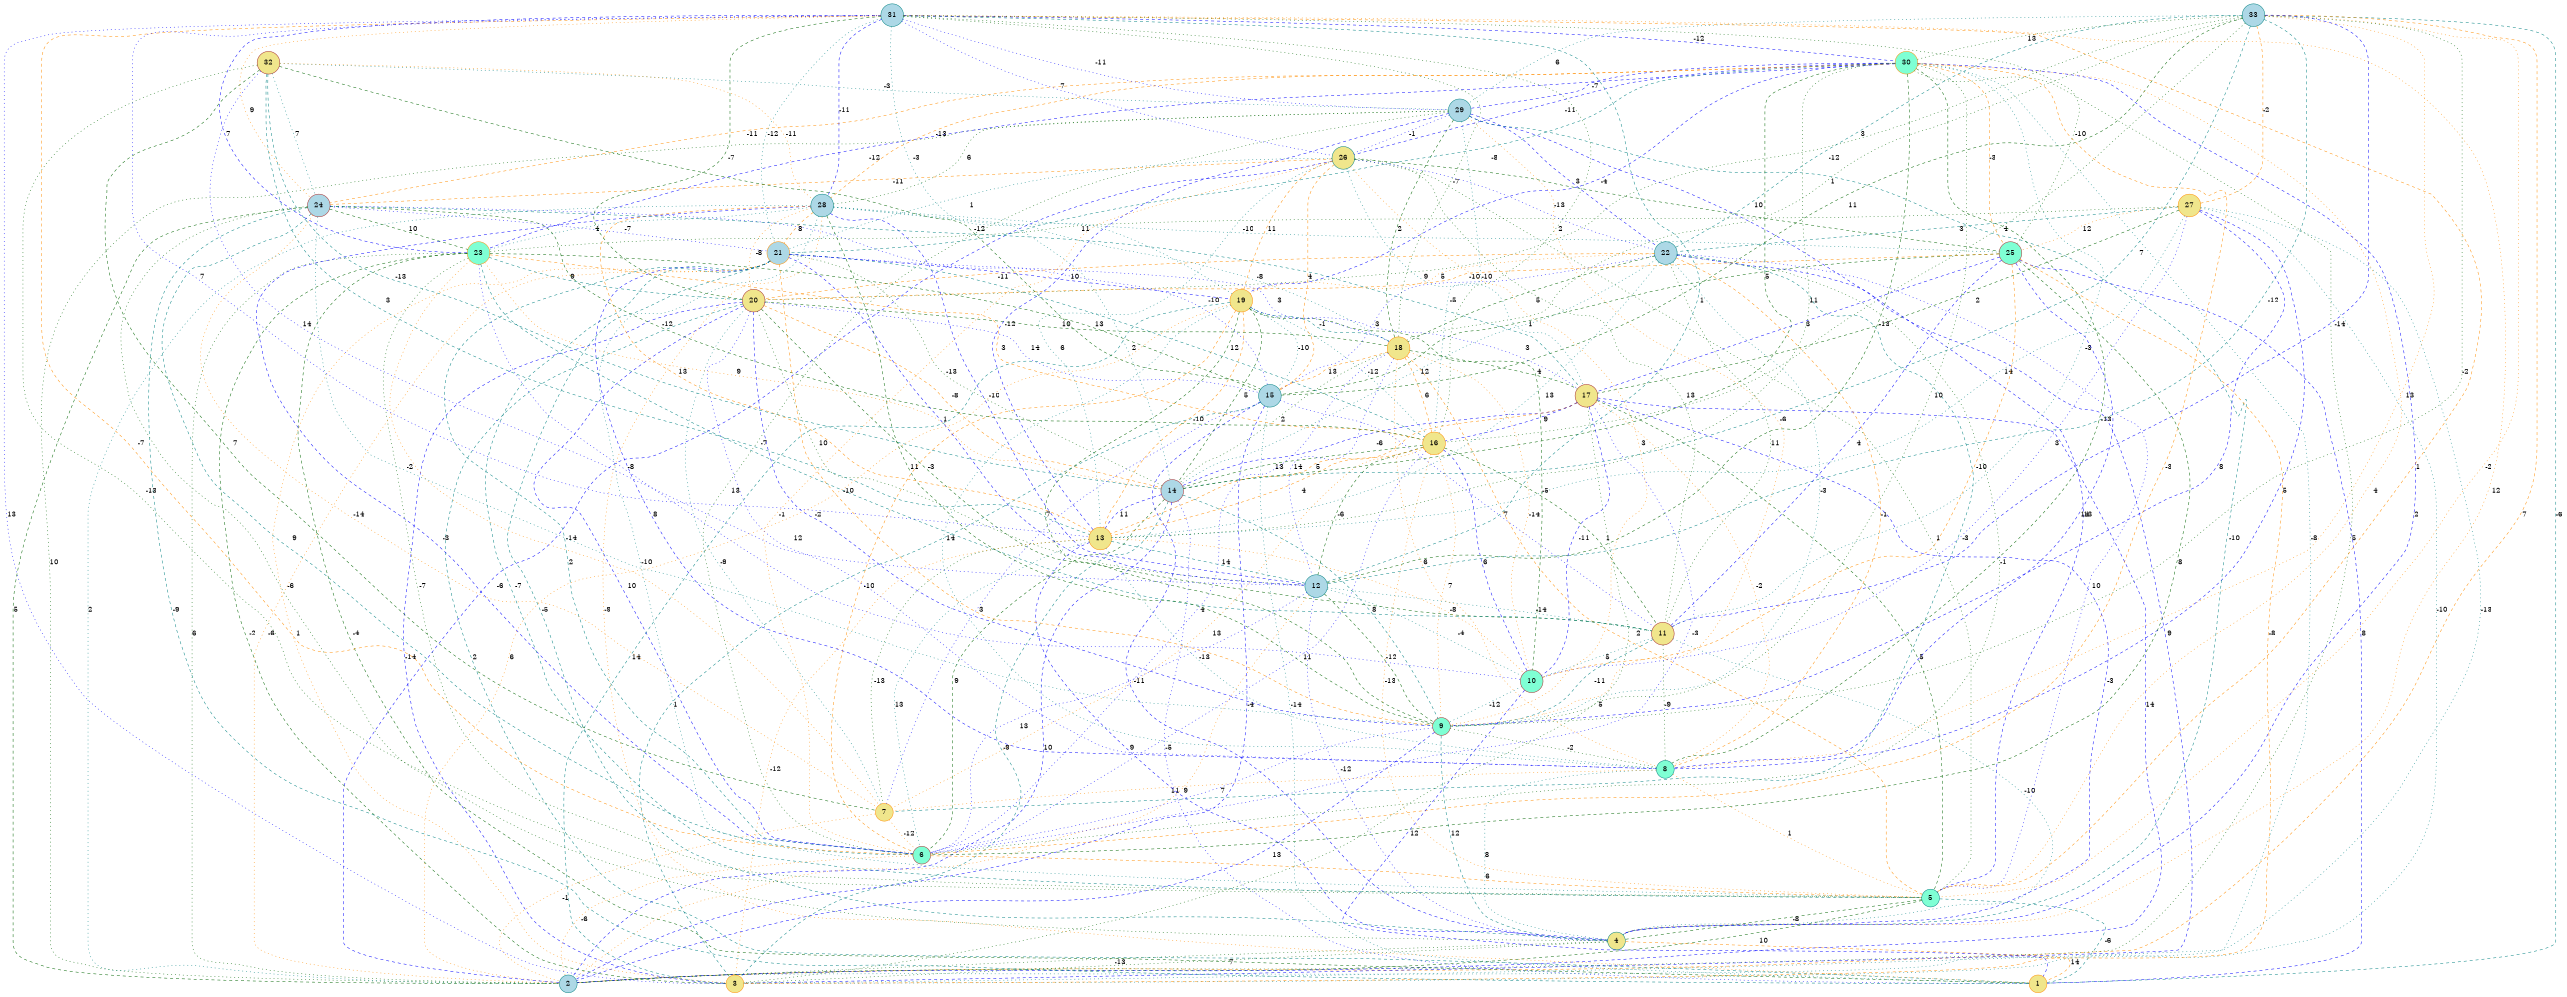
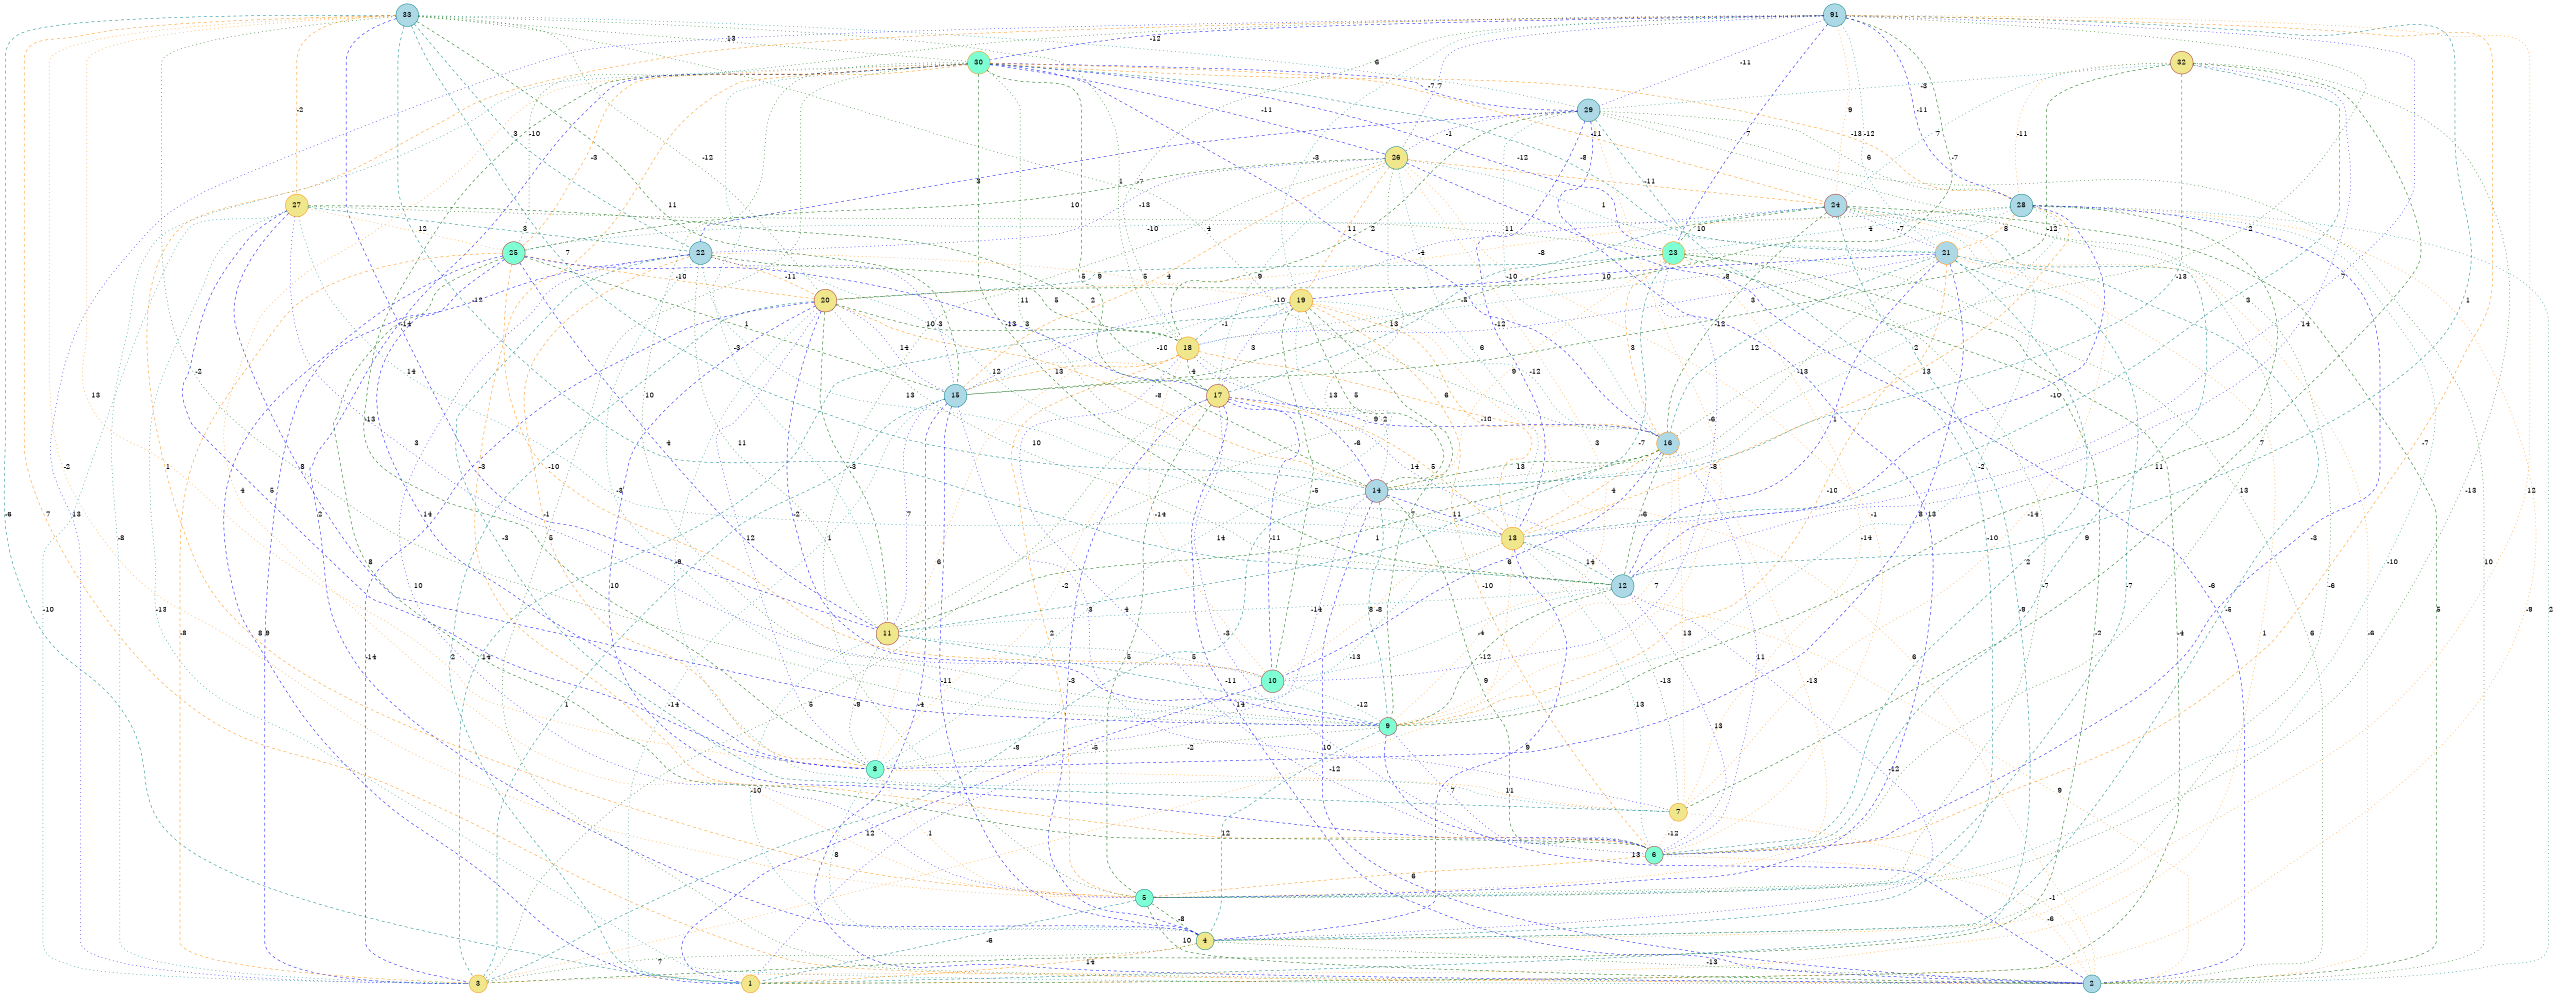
  graph {
    fontname="Helvetica,Arial,sans-serif"
    node [color=teal fillcolor=khaki shape=circle style=filled]
    edge [color=blue style=dashed]
    1 [color=darkorange]
    33 [fillcolor=lightblue]
    2 [fillcolor=lightblue]
    5 [fillcolor=aquamarine]
    8 [fillcolor=aquamarine]
    9 [color=brown fillcolor=aquamarine]
    11 [color=brown]
    12 [fillcolor=lightblue]
    14 [color=brown fillcolor=lightblue]
    15 [fillcolor=lightblue]
-   16 [color=darkorange]
+   16 [color=darkorange fillcolor=lightblue]
    18 [color=darkorange]
    20 [color=brown]
    22 [fillcolor=lightblue]
    27 [color=darkorange]
    29 [fillcolor=lightblue]
    30 [color=darkorange fillcolor=aquamarine]
    4
    7 [color=darkorange]
    6 [color=brown fillcolor=aquamarine]
    10 [color=brown fillcolor=aquamarine]
    13 [color=darkorange]
    3 [color=darkorange]
    17 [color=brown]
    19 [color=darkorange]
    23 [color=darkorange fillcolor=aquamarine]
    25 [color=brown fillcolor=aquamarine]
    28 [fillcolor=lightblue]
    26
    24 [color=brown fillcolor=lightblue]
    21 [color=darkorange fillcolor=lightblue]
    32 [color=brown]
-   31 [fillcolor=lightblue]
+   31 [fillcolor=lightblue label=91]
    33 -- 1 [color=teal label=-6]
    33 -- 2 [color=darkorange label=7]
    33 -- 5 [color=darkorange label=-2 style=dotted]
    33 -- 8 [color=darkorange label=13 style=dotted]
    33 -- 9 [color=darkgreen label=-2 style=dotted]
    33 -- 11 [label=-14]
    33 -- 12 [color=teal label=-12]
    33 -- 14 [color=teal label=7]
    33 -- 15 [color=darkgreen label=11]
    33 -- 16 [color=darkgreen label=4 style=dotted]
    33 -- 18 [color=darkgreen label=1 style=dotted]
    33 -- 20 [color=darkgreen label=-12 style=dotted]
    33 -- 22 [color=teal label=3]
    33 -- 27 [color=darkorange label=-2]
    33 -- 29 [color=teal label=6 style=dotted]
    33 -- 30 [color=darkgreen label=13 style=dotted]
    5 -- 1 [color=teal label=-6]
    5 -- 2 [color=darkgreen label=10]
    5 -- 4 [color=darkgreen label=-8]
    8 -- 5 [color=darkorange label=1 style=dotted]
    8 -- 4 [color=teal label=8 style=dotted]
    8 -- 7 [color=darkorange label=11 style=dotted]
    9 -- 2 [label=13]
    9 -- 8 [color=darkgreen label=-2 style=dotted]
    9 -- 4 [color=teal label=12]
    9 -- 6 [label=7 style=dotted]
    11 -- 8 [color=darkgreen label=-9 style=dotted]
    11 -- 9 [color=teal label=-11]
    11 -- 4 [color=teal label=-10 style=dotted]
    11 -- 10 [color=teal label=5 style=dotted]
    12 -- 2 [color=darkorange label=9 style=dotted]
    12 -- 9 [color=darkgreen label=-12]
    12 -- 11 [color=teal label=-14 style=dotted]
    12 -- 4 [label=-12 style=dotted]
    12 -- 6 [label=13 style=dotted]
    12 -- 10 [color=teal label=-4 style=dotted]
    14 -- 1 [label=-5 style=dotted]
    14 -- 2 [label=10]
    14 -- 9 [color=teal label=8]
    14 -- 6 [color=darkgreen label=9]
    14 -- 13 [label=11]
    14 -- 3 [color=teal label=-9]
    15 -- 1 [color=teal label=-14 style=dotted]
    15 -- 2 [label=-4]
    15 -- 11 [label=7 style=dotted]
    15 -- 4 [label=-11]
    15 -- 7 [label=3 style=dotted]
    15 -- 3 [color=teal label=1]
    16 -- 5 [color=darkorange label=-13 style=dotted]
    16 -- 9 [color=darkorange label=7 style=dotted]
    16 -- 11 [color=darkgreen label=1]
    16 -- 12 [color=darkgreen label=-6]
    16 -- 14 [color=darkgreen label=13]
    16 -- 7 [color=darkorange label=13 style=dotted]
    16 -- 6 [label=11 style=dotted]
    16 -- 10 [label=6]
    16 -- 13 [color=darkorange label=4]
    18 -- 5 [color=darkorange label=2]
    18 -- 8 [color=darkorange label=6 style=dotted]
    18 -- 12 [label=14 style=dotted]
    18 -- 14 [color=darkgreen label=2 style=dotted]
    18 -- 15 [color=darkorange label=13]
    18 -- 16 [color=darkorange label=6]
    18 -- 6 [label=4 style=dotted]
    18 -- 10 [color=darkorange label=-14 style=dotted]
    18 -- 17 [color=darkgreen label=4]
    20 -- 1 [color=teal label=2]
    20 -- 8 [label=12 style=dotted]
    20 -- 9 [label=-2]
    20 -- 11 [color=darkgreen label=-3]
    20 -- 12 [color=darkgreen label=10 style=dotted]
    20 -- 14 [color=darkorange label=-8]
    20 -- 15 [label=14 style=dotted]
    20 -- 18 [color=darkgreen label=10]
    20 -- 7 [color=teal label=-9 style=dotted]
    20 -- 6 [label=10]
    20 -- 3 [label=-14]
    22 -- 5 [label=10 style=dotted]
    22 -- 8 [color=darkorange label=-1]
    22 -- 9 [color=teal label=-3 style=dotted]
    22 -- 11 [color=darkgreen label=11 style=dotted]
    22 -- 14 [color=teal label=12 style=dotted]
    22 -- 15 [label=3 style=dotted]
    22 -- 18 [color=darkgreen label=5]
    22 -- 20 [color=darkorange label=-11]
    22 -- 7 [color=teal label=-3]
-   22 -- 6 [color=darkgreen label=-1 style=dotted]
    22 -- 13 [color=teal label=13 style=dotted]
    22 -- 3 [label=9]
    22 -- 19 [color=darkorange label=5 style=dotted]
    27 -- 2 [color=teal label=-13 style=dotted]
    27 -- 8 [label=5]
    27 -- 9 [label=8]
    27 -- 22 [color=teal label=3]
    27 -- 10 [label=3 style=dotted]
    27 -- 13 [color=teal label=14 style=dotted]
    27 -- 3 [color=teal label=-10 style=dotted]
    27 -- 17 [color=darkgreen label=2]
    27 -- 23 [color=darkgreen label=11 style=dotted]
    27 -- 25 [color=darkorange label=12 style=dotted]
    29 -- 2 [color=darkgreen label=10 style=dotted]
    29 -- 5 [label=13]
    29 -- 9 [color=darkorange label=-6 style=dotted]
    29 -- 16 [color=teal label=-10 style=dotted]
    29 -- 18 [color=darkgreen label=2]
    29 -- 22 [label=3]
    29 -- 4 [color=teal label=-10]
    29 -- 6 [color=darkgreen label=13 style=dotted]
    29 -- 13 [label=-12]
    29 -- 28 [color=darkgreen label=6 style=dotted]
    29 -- 26 [label=-1 style=dotted]
    30 -- 2 [color=darkgreen label=5 style=dotted]
    30 -- 5 [color=darkorange label=4 style=dotted]
    30 -- 8 [color=darkgreen label=-13]
    30 -- 9 [color=darkgreen label=10 style=dotted]
    30 -- 11 [color=teal label=-3 style=dotted]
    30 -- 12 [color=darkgreen label=-13]
    30 -- 14 [color=darkgreen label=5]
    30 -- 29 [label=-7]
    30 -- 4 [label=2]
    30 -- 6 [color=darkorange label=-3]
    30 -- 13 [color=darkgreen label=11 style=dotted]
    30 -- 3 [color=teal label=-8 style=dotted]
-   30 -- 19 [label=-4]
+   30 -- 16 [label=-4]
    30 -- 23 [label=-12]
    30 -- 25 [color=darkorange label=-3]
    30 -- 28 [color=darkorange label=-13]
    30 -- 26 [label=-11]
    30 -- 24 [color=darkorange label=-11]
    30 -- 21 [color=teal label=-8]
    4 -- 1 [color=darkorange label=14]
    4 -- 2 [color=darkgreen label=-13 style=dotted]
    4 -- 3 [color=darkgreen label=7 style=dotted]
    7 -- 2 [color=darkorange label=-1 style=dotted]
    7 -- 6 [color=darkorange label=-12 style=dotted]
    6 -- 2 [color=darkorange label=-6 style=dotted]
    6 -- 5 [color=darkorange label=6]
    10 -- 1 [label=12]
    10 -- 9 [color=teal label=-12 style=dotted]
    13 -- 8 [color=teal label=-13 style=dotted]
    13 -- 12 [color=teal label=14]
    13 -- 4 [label=9]
    13 -- 7 [color=darkgreen label=-13 style=dotted]
    13 -- 6 [color=teal label=13 style=dotted]
    13 -- 10 [color=darkorange label=-8 style=dotted]
    13 -- 3 [color=darkorange label=-12 style=dotted]
    17 -- 2 [label=14]
    17 -- 5 [color=darkgreen label=5]
    17 -- 8 [color=darkorange label=-2 style=dotted]
    17 -- 14 [label=-6]
    17 -- 16 [label=9]
    17 -- 4 [label=-3]
    17 -- 6 [label=-3 style=dotted]
    17 -- 10 [label=-11]
    17 -- 13 [color=darkorange label=5]
    17 -- 3 [color=darkgreen label=5 style=dotted]
    19 -- 2 [color=darkorange label=6 style=dotted]
    19 -- 8 [color=teal label=14 style=dotted]
    19 -- 9 [color=darkgreen label=7]
    19 -- 14 [color=darkgreen label=5]
    19 -- 15 [color=teal label=-10 style=dotted]
    19 -- 16 [color=teal label=-12 style=dotted]
    19 -- 18 [color=teal label=-1]
    19 -- 6 [color=darkorange label=-10]
    19 -- 10 [color=darkgreen label=-5]
    19 -- 13 [color=darkorange label=-10]
    19 -- 3 [color=teal label=14]
    19 -- 17 [label=3 style=dotted]
    23 -- 1 [color=darkgreen label=-4]
    23 -- 2 [color=darkgreen label=6 style=dotted]
    23 -- 5 [color=darkgreen label=-7 style=dotted]
    23 -- 11 [color=teal label=-7]
    23 -- 14 [color=darkorange label=9 style=dotted]
    23 -- 15 [color=darkgreen label=13]
    23 -- 16 [color=darkorange label=3]
    23 -- 20 [color=teal label=9]
    23 -- 7 [color=darkorange label=-14 style=dotted]
    23 -- 10 [label=-8 style=dotted]
    23 -- 3 [color=darkgreen label=-2]
    25 -- 1 [label=8]
    25 -- 8 [label=14]
    25 -- 11 [label=4]
    25 -- 15 [color=darkgreen label=1]
    25 -- 20 [color=darkorange label=-10]
    25 -- 6 [color=darkgreen label=8]
    25 -- 10 [color=darkorange label=-10]
    25 -- 3 [color=darkorange label=-8]
    25 -- 17 [label=3]
    28 -- 1 [color=darkorange label=-9 style=dotted]
    28 -- 2 [color=teal label=2 style=dotted]
    28 -- 5 [color=teal label=-10 style=dotted]
    28 -- 9 [color=darkgreen label=11]
    28 -- 12 [label=-10]
    28 -- 14 [color=teal label=2 style=dotted]
    28 -- 18 [color=teal label=-8 style=dotted]
    28 -- 20 [color=darkorange label=-8 style=dotted]
    28 -- 6 [label=-3]
    28 -- 13 [color=darkorange label=13]
    28 -- 23 [color=teal label=4 style=dotted]
    28 -- 25 [color=teal label=-10 style=dotted]
    28 -- 21 [color=darkorange label=8]
    26 -- 2 [label=-6]
    26 -- 5 [color=darkgreen label=1 style=dotted]
    26 -- 9 [color=darkorange label=3 style=dotted]
    26 -- 11 [color=darkgreen label=13 style=dotted]
    26 -- 15 [color=darkorange label=4]
    26 -- 22 [label=-13 style=dotted]
    26 -- 6 [color=darkorange label=-1 style=dotted]
    26 -- 13 [color=teal label=6 style=dotted]
    26 -- 17 [color=teal label=9 style=dotted]
    26 -- 19 [color=darkorange label=11]
    26 -- 25 [color=darkgreen label=10]
    26 -- 24 [color=darkorange label=-11]
    26 -- 21 [color=teal label=1 style=dotted]
    24 -- 1 [color=teal label=-9]
    24 -- 2 [color=darkgreen label=5]
    24 -- 9 [color=teal label=-2 style=dotted]
    24 -- 15 [label=-10 style=dotted]
    24 -- 16 [color=darkgreen label=-12]
    24 -- 4 [color=darkgreen label=-6 style=dotted]
    24 -- 7 [color=darkorange label=-14 style=dotted]
    24 -- 6 [color=teal label=9]
    24 -- 17 [color=teal label=-5]
    24 -- 23 [color=darkgreen label=10]
    24 -- 21 [label=-7 style=dotted]
    21 -- 2 [color=darkorange label=-6 style=dotted]
    21 -- 5 [color=teal label=-7]
    21 -- 8 [label=8]
    21 -- 9 [color=darkorange label=-10]
    21 -- 12 [label=1]
    21 -- 14 [color=darkgreen label=-13 style=dotted]
    21 -- 16 [color=teal label=12]
    21 -- 18 [label=3 style=dotted]
    21 -- 4 [color=teal label=-5]
    21 -- 6 [color=teal label=2]
    21 -- 3 [color=darkorange label=1 style=dotted]
    21 -- 19 [label=10]
    32 -- 5 [color=darkgreen label=-13 style=dotted]
    32 -- 12 [label=14 style=dotted]
    32 -- 14 [color=teal label=-13]
    32 -- 15 [color=darkgreen label=-12]
    32 -- 29 [color=teal label=-3 style=dotted]
    32 -- 7 [color=darkgreen label=7]
    32 -- 13 [color=teal label=3]
    32 -- 28 [color=darkorange label=-11 style=dotted]
    32 -- 24 [color=teal label=7 style=dotted]
    31 -- 5 [color=darkorange label=1]
    31 -- 12 [color=teal label=1]
    31 -- 16 [color=darkgreen label=2 style=dotted]
    31 -- 18 [color=darkgreen label=-7 style=dotted]
    31 -- 20 [color=darkgreen label=-7]
    31 -- 29 [label=-11 style=dotted]
    31 -- 30 [label=-12]
    31 -- 4 [color=darkorange label=12 style=dotted]
    31 -- 6 [color=darkorange label=-7]
    31 -- 13 [label=7 style=dotted]
    31 -- 3 [label=13 style=dotted]
    31 -- 19 [color=teal label=-3 style=dotted]
    31 -- 23 [label=7]
    31 -- 25 [color=darkgreen label=-10 style=dotted]
    31 -- 28 [label=-11]
    31 -- 26 [label=7 style=dotted]
    31 -- 24 [color=darkorange label=9 style=dotted]
    31 -- 21 [color=teal label=-12 style=dotted]
  }
